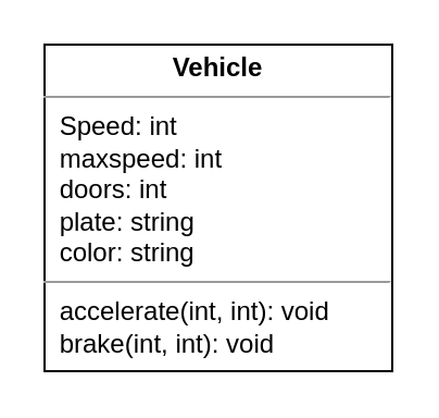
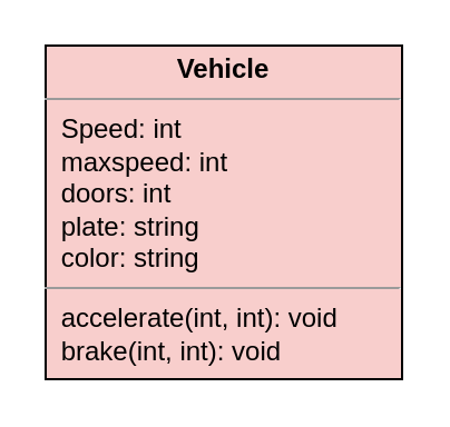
  <mxCell id="0" />
  <mxCell id="1" parent="0" />
- <mxCell id="2" value="&lt;p style=&quot;margin: 0px ; margin-top: 4px ; text-align: center&quot;&gt;&lt;b&gt;Vehicle&lt;/b&gt;&lt;/p&gt;&lt;hr size=&quot;1&quot;&gt;&lt;p style=&quot;margin: 0px ; margin-left: 4px&quot;&gt;&amp;nbsp;Speed: int&lt;/p&gt;&lt;p style=&quot;margin: 0px ; margin-left: 4px&quot;&gt;&amp;nbsp;maxspeed: int&lt;br&gt;&lt;/p&gt;&lt;p style=&quot;margin: 0px ; margin-left: 4px&quot;&gt;&amp;nbsp;doors: int&lt;br&gt;&lt;/p&gt;&lt;p style=&quot;margin: 0px ; margin-left: 4px&quot;&gt;&amp;nbsp;plate: string&lt;br&gt;&lt;/p&gt;&lt;p style=&quot;margin: 0px ; margin-left: 4px&quot;&gt;&amp;nbsp;color: string&lt;br&gt;&lt;/p&gt;&lt;hr size=&quot;1&quot;&gt;&lt;p style=&quot;margin: 0px ; margin-left: 4px&quot;&gt;&amp;nbsp;accelerate(int, int): void&lt;/p&gt;&lt;p style=&quot;margin: 0px ; margin-left: 4px&quot;&gt;&amp;nbsp;brake(int, int): void&lt;br&gt;&lt;/p&gt;" style="verticalAlign=top;align=left;overflow=fill;fontSize=12;fontFamily=Helvetica;html=1;" parent="1" vertex="1"><mxGeometry x="20" y="20" width="160" height="150" as="geometry" /></mxCell>
+ <mxCell id="2" value="&lt;p style=&quot;margin: 0px ; margin-top: 4px ; text-align: center&quot;&gt;&lt;b&gt;Vehicle&lt;/b&gt;&lt;/p&gt;&lt;hr size=&quot;1&quot;&gt;&lt;p style=&quot;margin: 0px ; margin-left: 4px&quot;&gt;&amp;nbsp;Speed: int&lt;/p&gt;&lt;p style=&quot;margin: 0px ; margin-left: 4px&quot;&gt;&amp;nbsp;maxspeed: int&lt;br&gt;&lt;/p&gt;&lt;p style=&quot;margin: 0px ; margin-left: 4px&quot;&gt;&amp;nbsp;doors: int&lt;br&gt;&lt;/p&gt;&lt;p style=&quot;margin: 0px ; margin-left: 4px&quot;&gt;&amp;nbsp;plate: string&lt;br&gt;&lt;/p&gt;&lt;p style=&quot;margin: 0px ; margin-left: 4px&quot;&gt;&amp;nbsp;color: string&lt;br&gt;&lt;/p&gt;&lt;hr size=&quot;1&quot;&gt;&lt;p style=&quot;margin: 0px ; margin-left: 4px&quot;&gt;&amp;nbsp;accelerate(int, int): void&lt;/p&gt;&lt;p style=&quot;margin: 0px ; margin-left: 4px&quot;&gt;&amp;nbsp;brake(int, int): void&lt;br&gt;&lt;/p&gt;" style="verticalAlign=top;align=left;overflow=fill;fontSize=12;fontFamily=Helvetica;html=1;fillColor=#f8cecc;" parent="1" vertex="1"><mxGeometry x="20" y="20" width="160" height="150" as="geometry" /></mxCell>
